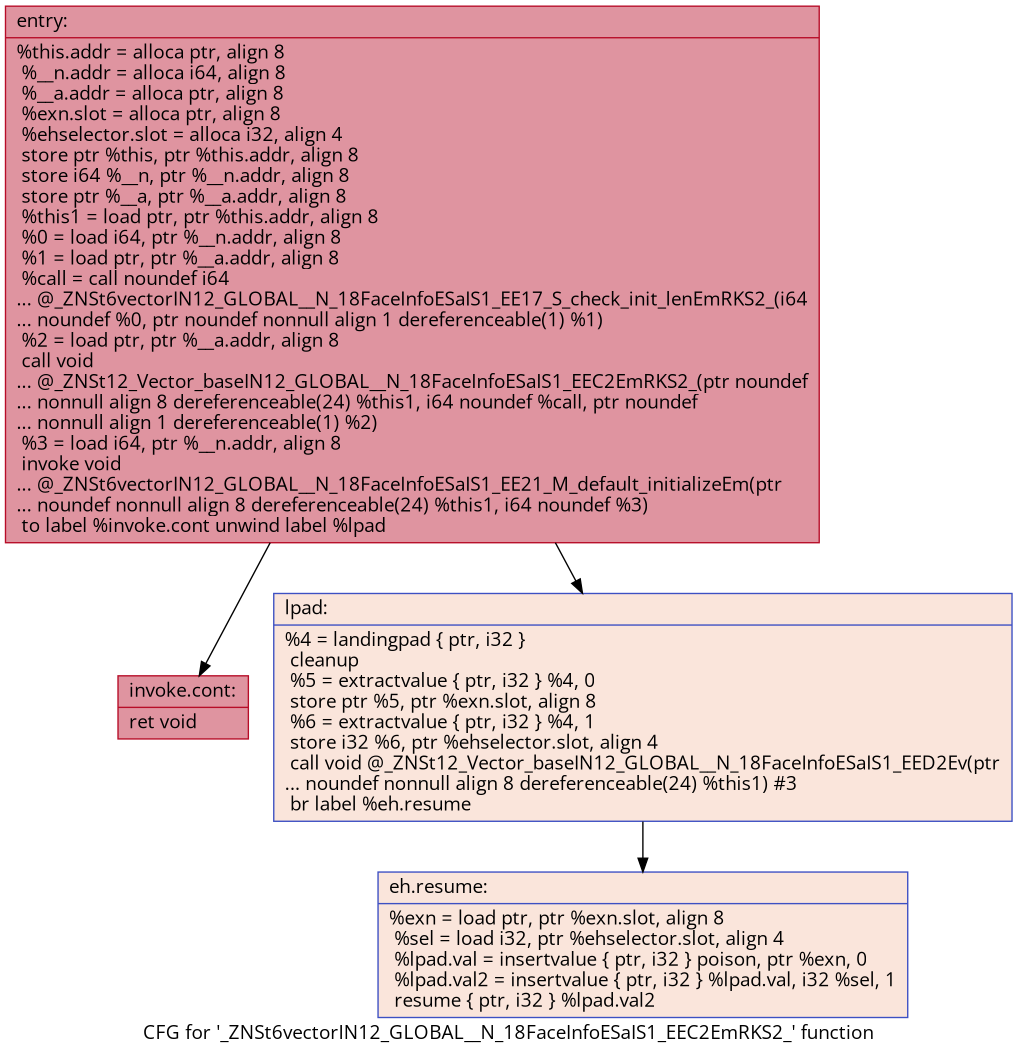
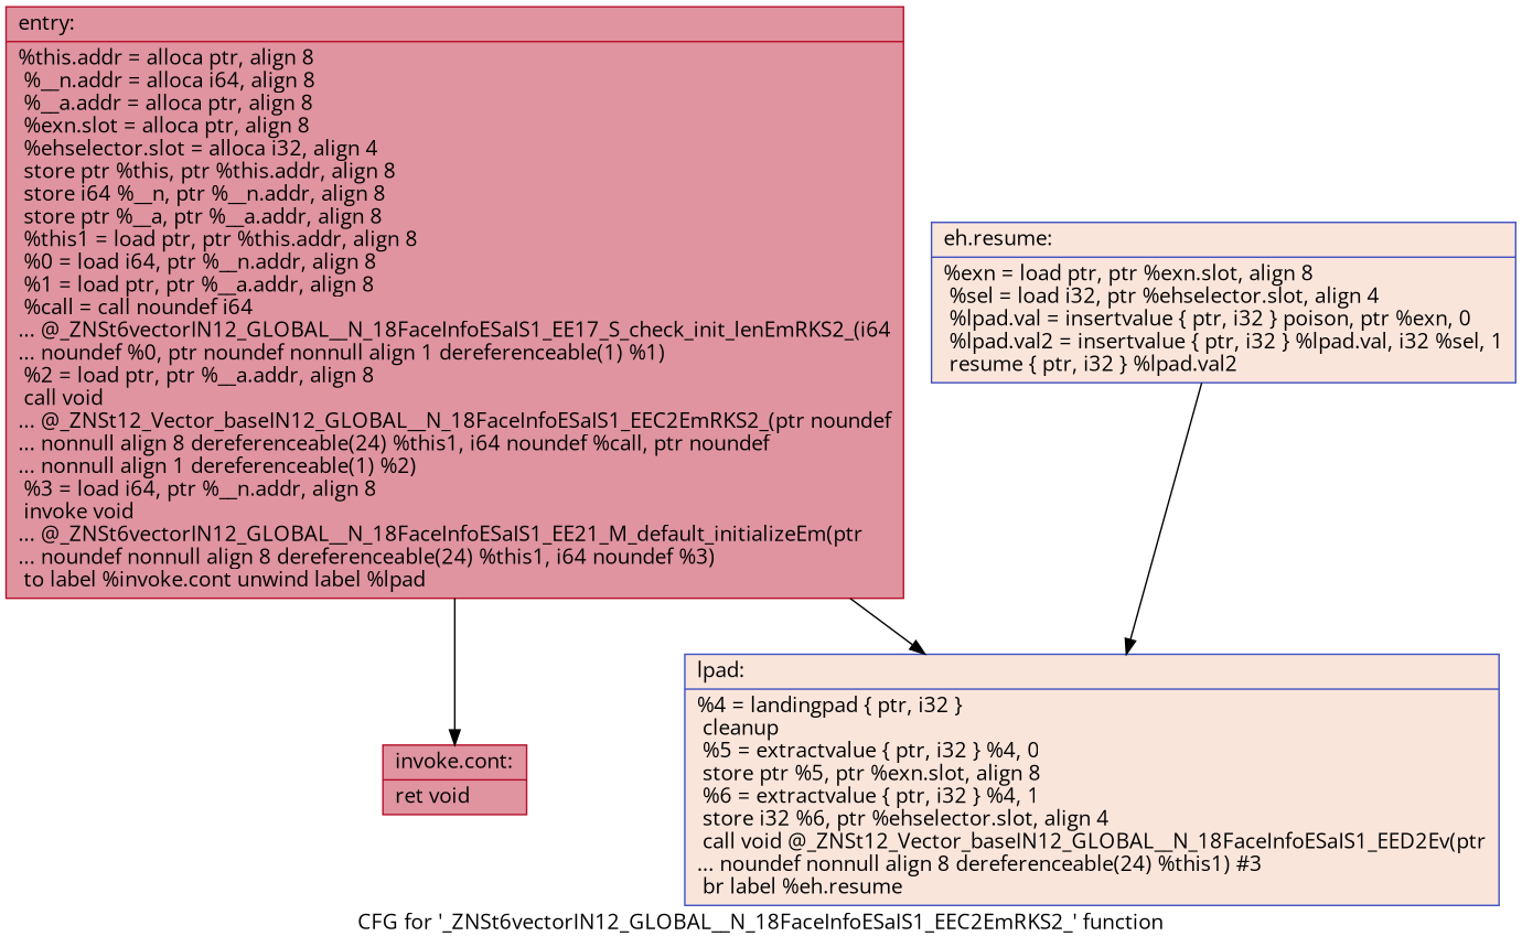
  digraph {
    label="CFG for '_ZNSt6vectorIN12_GLOBAL__N_18FaceInfoESaIS1_EEC2EmRKS2_' function"
    fontname="Open Sans"
    node [color="#b70d28ff" fillcolor="#b70d2870" fontname="Open Sans" shape=record style=filled]
    edge [fontname="Open Sans"]
    n1 [label="{entry:\l|  %this.addr = alloca ptr, align 8\l  %__n.addr = alloca i64, align 8\l  %__a.addr = alloca ptr, align 8\l  %exn.slot = alloca ptr, align 8\l  %ehselector.slot = alloca i32, align 4\l  store ptr %this, ptr %this.addr, align 8\l  store i64 %__n, ptr %__n.addr, align 8\l  store ptr %__a, ptr %__a.addr, align 8\l  %this1 = load ptr, ptr %this.addr, align 8\l  %0 = load i64, ptr %__n.addr, align 8\l  %1 = load ptr, ptr %__a.addr, align 8\l  %call = call noundef i64\l... @_ZNSt6vectorIN12_GLOBAL__N_18FaceInfoESaIS1_EE17_S_check_init_lenEmRKS2_(i64\l... noundef %0, ptr noundef nonnull align 1 dereferenceable(1) %1)\l  %2 = load ptr, ptr %__a.addr, align 8\l  call void\l... @_ZNSt12_Vector_baseIN12_GLOBAL__N_18FaceInfoESaIS1_EEC2EmRKS2_(ptr noundef\l... nonnull align 8 dereferenceable(24) %this1, i64 noundef %call, ptr noundef\l... nonnull align 1 dereferenceable(1) %2)\l  %3 = load i64, ptr %__n.addr, align 8\l  invoke void\l... @_ZNSt6vectorIN12_GLOBAL__N_18FaceInfoESaIS1_EE21_M_default_initializeEm(ptr\l... noundef nonnull align 8 dereferenceable(24) %this1, i64 noundef %3)\l          to label %invoke.cont unwind label %lpad\l}"]
    n2 [label="{invoke.cont:\l|  ret void\l}"]
    n3 [color="#3d50c3ff" fillcolor="#f4c5ad70" label="{lpad:\l|  %4 = landingpad \{ ptr, i32 \}\l          cleanup\l  %5 = extractvalue \{ ptr, i32 \} %4, 0\l  store ptr %5, ptr %exn.slot, align 8\l  %6 = extractvalue \{ ptr, i32 \} %4, 1\l  store i32 %6, ptr %ehselector.slot, align 4\l  call void @_ZNSt12_Vector_baseIN12_GLOBAL__N_18FaceInfoESaIS1_EED2Ev(ptr\l... noundef nonnull align 8 dereferenceable(24) %this1) #3\l  br label %eh.resume\l}"]
    n4 [color="#3d50c3ff" fillcolor="#f4c5ad70" label="{eh.resume:\l|  %exn = load ptr, ptr %exn.slot, align 8\l  %sel = load i32, ptr %ehselector.slot, align 4\l  %lpad.val = insertvalue \{ ptr, i32 \} poison, ptr %exn, 0\l  %lpad.val2 = insertvalue \{ ptr, i32 \} %lpad.val, i32 %sel, 1\l  resume \{ ptr, i32 \} %lpad.val2\l}"]
    n1 -> n2
    n1 -> n3
-   n3 -> n4
+   n4 -> n3
  }
